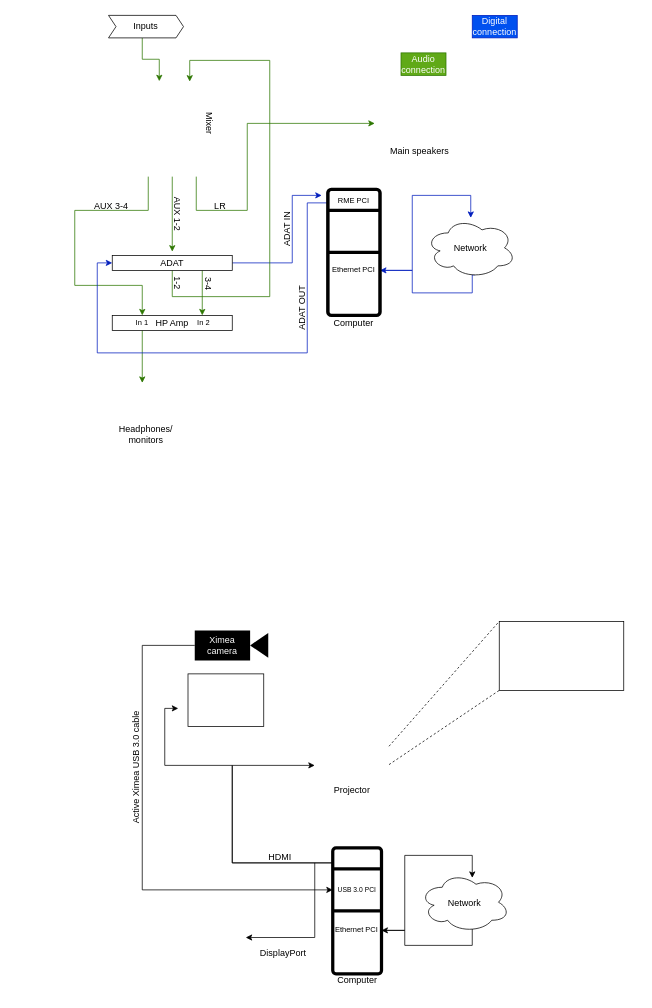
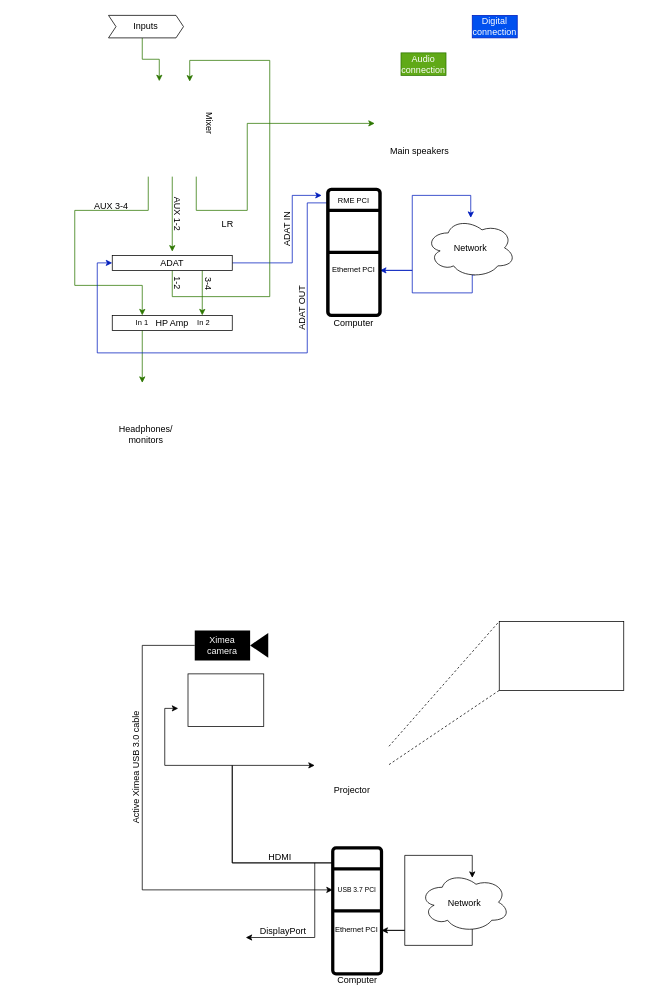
  <mxCell id="0" />
  <mxCell id="1" parent="0" />
  <mxCell id="2" value="" style="endArrow=none;dashed=1;html=1;rounded=0;fontColor=#000000;exitX=1;exitY=0.25;exitDx=0;exitDy=0;entryX=0;entryY=0;entryDx=0;entryDy=0;" edge="1" parent="1" source="40" target="53"><mxGeometry width="50" height="50" relative="1" as="geometry"><mxPoint x="499" y="975" as="sourcePoint" /><mxPoint x="569" y="870" as="targetPoint" /></mxGeometry></mxCell>
  <mxCell id="3" style="edgeStyle=orthogonalEdgeStyle;rounded=0;orthogonalLoop=1;jettySize=auto;html=1;exitX=0.25;exitY=1;exitDx=0;exitDy=0;entryX=0.25;entryY=0;entryDx=0;entryDy=0;fillColor=#60a917;strokeColor=#2D7600;" parent="1" source="62" target="11" edge="1"><mxGeometry relative="1" as="geometry"><Array as="points"><mxPoint x="197" y="280" /><mxPoint x="99" y="280" /><mxPoint x="99" y="380" /><mxPoint x="189" y="380" /></Array></mxGeometry></mxCell>
  <mxCell id="4" style="edgeStyle=orthogonalEdgeStyle;rounded=0;orthogonalLoop=1;jettySize=auto;html=1;exitX=0.5;exitY=1;exitDx=0;exitDy=0;entryX=0.5;entryY=0;entryDx=0;entryDy=0;fillColor=#60a917;strokeColor=#2D7600;" parent="1" source="62" target="14" edge="1"><mxGeometry relative="1" as="geometry" /></mxCell>
  <mxCell id="5" style="edgeStyle=orthogonalEdgeStyle;rounded=0;orthogonalLoop=1;jettySize=auto;html=1;fillColor=#60a917;strokeColor=#2D7600;exitX=0.75;exitY=1;exitDx=0;exitDy=0;" parent="1" source="62" target="26" edge="1"><mxGeometry relative="1" as="geometry"><Array as="points"><mxPoint x="261" y="280" /><mxPoint x="329" y="280" /><mxPoint x="329" y="164" /></Array></mxGeometry></mxCell>
  <mxCell id="6" style="edgeStyle=orthogonalEdgeStyle;rounded=0;orthogonalLoop=1;jettySize=auto;html=1;exitX=1;exitY=0.5;exitDx=0;exitDy=0;fillColor=#0050ef;strokeColor=#001DBC;" parent="1" source="9" target="74" edge="1"><mxGeometry relative="1" as="geometry"><Array as="points"><mxPoint x="389" y="350" /><mxPoint x="389" y="260" /></Array><mxPoint x="469" y="250" as="targetPoint" /></mxGeometry></mxCell>
  <mxCell id="7" style="edgeStyle=orthogonalEdgeStyle;rounded=0;orthogonalLoop=1;jettySize=auto;html=1;exitX=0.75;exitY=1;exitDx=0;exitDy=0;entryX=0.75;entryY=0;entryDx=0;entryDy=0;fillColor=#60a917;strokeColor=#2D7600;" parent="1" source="9" target="11" edge="1"><mxGeometry relative="1" as="geometry" /></mxCell>
  <mxCell id="8" style="edgeStyle=orthogonalEdgeStyle;rounded=0;orthogonalLoop=1;jettySize=auto;html=1;exitX=0.5;exitY=1;exitDx=0;exitDy=0;fillColor=#60a917;strokeColor=#2D7600;entryX=0.682;entryY=0.01;entryDx=0;entryDy=0;entryPerimeter=0;" parent="1" source="9" target="62" edge="1"><mxGeometry relative="1" as="geometry"><Array as="points"><mxPoint x="229" y="395" /><mxPoint x="359" y="395" /><mxPoint x="359" y="80" /><mxPoint x="252" y="80" /></Array><mxPoint x="229" y="80" as="targetPoint" /></mxGeometry></mxCell>
  <mxCell id="9" value="" style="rounded=0;whiteSpace=wrap;html=1;" parent="1" vertex="1"><mxGeometry x="149" y="340" width="160" height="20" as="geometry" /></mxCell>
  <mxCell id="10" style="edgeStyle=orthogonalEdgeStyle;rounded=0;orthogonalLoop=1;jettySize=auto;html=1;exitX=0.25;exitY=1;exitDx=0;exitDy=0;fillColor=#60a917;strokeColor=#2D7600;" parent="1" source="11" target="27" edge="1"><mxGeometry relative="1" as="geometry" /></mxCell>
  <mxCell id="11" value="" style="rounded=0;whiteSpace=wrap;html=1;" parent="1" vertex="1"><mxGeometry x="149" y="420" width="160" height="20" as="geometry" /></mxCell>
  <mxCell id="12" style="edgeStyle=orthogonalEdgeStyle;rounded=0;orthogonalLoop=1;jettySize=auto;html=1;entryX=0;entryY=0.5;entryDx=0;entryDy=0;fillColor=#0050ef;strokeColor=#001DBC;" parent="1" source="65" target="9" edge="1"><mxGeometry relative="1" as="geometry"><Array as="points"><mxPoint x="409" y="270" /><mxPoint x="409" y="470" /><mxPoint x="129" y="470" /><mxPoint x="129" y="350" /></Array><mxPoint x="459" y="430" as="sourcePoint" /></mxGeometry></mxCell>
  <mxCell id="13" style="edgeStyle=orthogonalEdgeStyle;rounded=0;orthogonalLoop=1;jettySize=auto;html=1;fontColor=#000000;fillColor=#0050ef;strokeColor=#001DBC;" edge="1" parent="1" target="67"><mxGeometry relative="1" as="geometry"><mxPoint x="509" y="360" as="sourcePoint" /><Array as="points"><mxPoint x="549" y="360" /><mxPoint x="549" y="260" /><mxPoint x="627" y="260" /></Array></mxGeometry></mxCell>
  <mxCell id="14" value="ADAT" style="text;html=1;strokeColor=none;fillColor=none;align=center;verticalAlign=middle;whiteSpace=wrap;rounded=0;" parent="1" vertex="1"><mxGeometry x="199" y="335" width="60" height="30" as="geometry" /></mxCell>
  <mxCell id="15" value="HP Amp" style="text;html=1;strokeColor=none;fillColor=none;align=center;verticalAlign=middle;whiteSpace=wrap;rounded=0;" parent="1" vertex="1"><mxGeometry x="199" y="415" width="60" height="30" as="geometry" /></mxCell>
  <mxCell id="16" value="Mixer" style="text;html=1;strokeColor=none;fillColor=none;align=center;verticalAlign=middle;whiteSpace=wrap;rounded=0;rotation=90;" parent="1" vertex="1"><mxGeometry x="248" y="149" width="60" height="30" as="geometry" /></mxCell>
  <mxCell id="17" style="edgeStyle=orthogonalEdgeStyle;rounded=0;orthogonalLoop=1;jettySize=auto;html=1;exitX=0.55;exitY=0.95;exitDx=0;exitDy=0;fontColor=#000000;fillColor=#0050ef;strokeColor=#001DBC;exitPerimeter=0;" edge="1" parent="1" source="67" target="65"><mxGeometry relative="1" as="geometry"><mxPoint x="509" y="380" as="targetPoint" /><Array as="points"><mxPoint x="629" y="366" /><mxPoint x="629" y="390" /><mxPoint x="549" y="390" /><mxPoint x="549" y="360" /></Array></mxGeometry></mxCell>
  <mxCell id="18" value="AUX 3-4" style="text;html=1;strokeColor=none;fillColor=none;align=center;verticalAlign=middle;whiteSpace=wrap;rounded=0;" parent="1" vertex="1"><mxGeometry x="118" y="259" width="60" height="30" as="geometry" /></mxCell>
  <mxCell id="19" value="AUX 1-2" style="text;html=1;strokeColor=none;fillColor=none;align=center;verticalAlign=middle;whiteSpace=wrap;rounded=0;rotation=90;" parent="1" vertex="1"><mxGeometry x="206" y="270" width="60" height="30" as="geometry" /></mxCell>
  <mxCell id="20" value="3-4" style="text;html=1;strokeColor=none;fillColor=none;align=center;verticalAlign=middle;whiteSpace=wrap;rounded=0;rotation=90;" parent="1" vertex="1"><mxGeometry x="259.5" y="362.5" width="35" height="30" as="geometry" /></mxCell>
  <mxCell id="21" value="1-2" style="text;html=1;strokeColor=none;fillColor=none;align=center;verticalAlign=middle;whiteSpace=wrap;rounded=0;rotation=90;" parent="1" vertex="1"><mxGeometry x="221" y="362" width="30" height="30" as="geometry" /></mxCell>
  <mxCell id="22" value="ADAT OUT" style="text;html=1;strokeColor=none;fillColor=none;align=center;verticalAlign=middle;whiteSpace=wrap;rounded=0;rotation=270;" parent="1" vertex="1"><mxGeometry x="332" y="395" width="140" height="30" as="geometry" /></mxCell>
  <mxCell id="23" value="ADAT IN" style="text;html=1;strokeColor=none;fillColor=none;align=center;verticalAlign=middle;whiteSpace=wrap;rounded=0;rotation=270;" parent="1" vertex="1"><mxGeometry x="342.75" y="290" width="80" height="30" as="geometry" /></mxCell>
  <mxCell id="24" value="Headphones/&lt;br&gt;monitors" style="text;html=1;strokeColor=none;fillColor=none;align=center;verticalAlign=middle;whiteSpace=wrap;rounded=0;" parent="1" vertex="1"><mxGeometry x="169" y="564" width="50" height="30" as="geometry" /></mxCell>
  <mxCell id="25" value="Main speakers" style="text;html=1;strokeColor=none;fillColor=none;align=center;verticalAlign=middle;whiteSpace=wrap;rounded=0;" parent="1" vertex="1"><mxGeometry x="514" y="186" width="90" height="30" as="geometry" /></mxCell>
  <mxCell id="26" value="" style="shape=image;html=1;verticalAlign=top;verticalLabelPosition=bottom;labelBackgroundColor=#ffffff;imageAspect=0;aspect=fixed;image=https://cdn0.iconfinder.com/data/icons/heroicons-ui/24/icon-speaker-128.png" parent="1" vertex="1"><mxGeometry x="499" y="130" width="68" height="68" as="geometry" /></mxCell>
  <mxCell id="27" value="" style="shape=image;html=1;verticalAlign=top;verticalLabelPosition=bottom;labelBackgroundColor=#ffffff;imageAspect=0;aspect=fixed;image=https://cdn0.iconfinder.com/data/icons/gcons-2/28/headphones3-128.png" parent="1" vertex="1"><mxGeometry x="159" y="510" width="60" height="60" as="geometry" /></mxCell>
- <mxCell id="28" value="LR" style="text;html=1;strokeColor=none;fillColor=none;align=center;verticalAlign=middle;whiteSpace=wrap;rounded=0;" parent="1" vertex="1"><mxGeometry x="278" y="259" width="30" height="30" as="geometry" /></mxCell>
+ <mxCell id="28" value="LR" style="text;html=1;strokeColor=none;fillColor=none;align=center;verticalAlign=middle;whiteSpace=wrap;rounded=0;" parent="1" vertex="1"><mxGeometry x="288" y="284" width="30" height="30" as="geometry" /></mxCell>
  <mxCell id="29" value="" style="shape=image;html=1;verticalAlign=top;verticalLabelPosition=bottom;labelBackgroundColor=#ffffff;imageAspect=0;aspect=fixed;image=https://cdn0.iconfinder.com/data/icons/heroicons-ui/24/icon-speaker-128.png" parent="1" vertex="1"><mxGeometry x="549" y="130" width="68" height="68" as="geometry" /></mxCell>
  <mxCell id="30" style="edgeStyle=orthogonalEdgeStyle;rounded=0;orthogonalLoop=1;jettySize=auto;html=1;exitX=0;exitY=0;exitDx=45;exitDy=30;exitPerimeter=0;entryX=0.365;entryY=0.006;entryDx=0;entryDy=0;fillColor=#60a917;strokeColor=#2D7600;entryPerimeter=0;" parent="1" source="31" target="62" edge="1"><mxGeometry relative="1" as="geometry" /></mxCell>
  <mxCell id="31" value="" style="html=1;shadow=0;dashed=0;align=center;verticalAlign=middle;shape=mxgraph.arrows2.arrow;dy=0;dx=10;notch=10;" parent="1" vertex="1"><mxGeometry x="144" y="20" width="100" height="30" as="geometry" /></mxCell>
  <mxCell id="32" value="Inputs" style="text;html=1;strokeColor=none;fillColor=none;align=center;verticalAlign=middle;whiteSpace=wrap;rounded=0;" parent="1" vertex="1"><mxGeometry x="164" y="20" width="60" height="30" as="geometry" /></mxCell>
  <mxCell id="33" style="edgeStyle=orthogonalEdgeStyle;rounded=0;orthogonalLoop=1;jettySize=auto;html=1;entryX=1;entryY=0.5;entryDx=0;entryDy=0;fontColor=#FFFFFF;" edge="1" parent="1" target="41"><mxGeometry relative="1" as="geometry"><mxPoint x="419" y="1150" as="sourcePoint" /><Array as="points"><mxPoint x="419" y="1250" /><mxPoint x="327" y="1250" /></Array></mxGeometry></mxCell>
  <mxCell id="34" style="edgeStyle=orthogonalEdgeStyle;rounded=0;orthogonalLoop=1;jettySize=auto;html=1;exitX=0.5;exitY=0;exitDx=0;exitDy=0;entryX=0;entryY=0.5;entryDx=0;entryDy=0;fontColor=#000000;exitPerimeter=0;" edge="1" parent="1" source="63" target="39"><mxGeometry relative="1" as="geometry"><Array as="points"><mxPoint x="462" y="1150" /><mxPoint x="309" y="1150" /><mxPoint x="309" y="1020" /><mxPoint x="219" y="1020" /><mxPoint x="219" y="944" /></Array></mxGeometry></mxCell>
  <mxCell id="35" style="edgeStyle=orthogonalEdgeStyle;rounded=0;orthogonalLoop=1;jettySize=auto;html=1;fontColor=#000000;" edge="1" parent="1" source="63"><mxGeometry relative="1" as="geometry"><mxPoint x="419" y="1020" as="targetPoint" /><Array as="points"><mxPoint x="309" y="1150" /><mxPoint x="309" y="1020" /></Array></mxGeometry></mxCell>
  <mxCell id="36" style="edgeStyle=orthogonalEdgeStyle;rounded=0;orthogonalLoop=1;jettySize=auto;html=1;fontColor=#000000;" edge="1" parent="1" source="63"><mxGeometry relative="1" as="geometry"><mxPoint x="629" y="1170" as="targetPoint" /><Array as="points"><mxPoint x="539" y="1240" /><mxPoint x="539" y="1140" /><mxPoint x="629" y="1140" /></Array></mxGeometry></mxCell>
  <mxCell id="37" style="edgeStyle=orthogonalEdgeStyle;rounded=0;orthogonalLoop=1;jettySize=auto;html=1;fontColor=#000000;" edge="1" parent="1" target="63"><mxGeometry relative="1" as="geometry"><mxPoint x="629" y="1230" as="sourcePoint" /><mxPoint x="499" y="1310" as="targetPoint" /><Array as="points"><mxPoint x="629" y="1260" /><mxPoint x="539" y="1260" /><mxPoint x="539" y="1240" /></Array></mxGeometry></mxCell>
  <mxCell id="38" value="" style="shape=image;html=1;verticalAlign=top;verticalLabelPosition=bottom;labelBackgroundColor=#ffffff;imageAspect=0;aspect=fixed;image=https://cdn4.iconfinder.com/data/icons/essential-app-1/16/presentation-screen-keynote-powerpoint-128.png" vertex="1" parent="1"><mxGeometry x="649" y="800" width="198" height="198" as="geometry" /></mxCell>
  <mxCell id="39" value="" style="shape=image;html=1;verticalAlign=top;verticalLabelPosition=bottom;labelBackgroundColor=#ffffff;imageAspect=0;aspect=fixed;image=https://cdn4.iconfinder.com/data/icons/internet-networking-and-communication-glyph-24/24/Display_screen_lcd_led_monitor_tv-128.png" vertex="1" parent="1"><mxGeometry x="237" y="880" width="128" height="128" as="geometry" /></mxCell>
  <mxCell id="40" value="" style="shape=image;html=1;verticalAlign=top;verticalLabelPosition=bottom;labelBackgroundColor=#ffffff;imageAspect=0;aspect=fixed;image=https://cdn1.iconfinder.com/data/icons/electronics-glyph-24/24/projector_ceremonial_movie_projector_multimedia_video_projector-128.png" vertex="1" parent="1"><mxGeometry x="420" y="970" width="98" height="98" as="geometry" /></mxCell>
  <mxCell id="41" value="" style="shape=image;html=1;verticalAlign=top;verticalLabelPosition=bottom;labelBackgroundColor=#ffffff;imageAspect=0;aspect=fixed;image=https://cdn4.iconfinder.com/data/icons/internet-networking-and-communication-glyph-24/24/Display_screen_lcd_led_monitor_tv-128.png" vertex="1" parent="1"><mxGeometry x="199" y="1185.5" width="128" height="128" as="geometry" /></mxCell>
  <mxCell id="42" style="edgeStyle=orthogonalEdgeStyle;rounded=0;orthogonalLoop=1;jettySize=auto;html=1;exitX=0;exitY=0.5;exitDx=0;exitDy=0;exitPerimeter=0;fontColor=#000000;" edge="1" parent="1" source="43" target="63"><mxGeometry relative="1" as="geometry"><Array as="points"><mxPoint x="189" y="860" /><mxPoint x="189" y="1186" /></Array></mxGeometry></mxCell>
  <mxCell id="43" value="" style="shape=mxgraph.signs.tech.video_camera;html=1;pointerEvents=1;fillColor=#000000;strokeColor=none;verticalLabelPosition=bottom;verticalAlign=top;align=center;" vertex="1" parent="1"><mxGeometry x="259" y="840" width="98" height="40" as="geometry" /></mxCell>
  <mxCell id="44" value="Computer monitor" style="text;html=1;strokeColor=none;fillColor=none;align=center;verticalAlign=middle;whiteSpace=wrap;rounded=0;fontColor=#FFFFFF;" vertex="1" parent="1"><mxGeometry x="263" y="1215.5" width="60" height="30" as="geometry" /></mxCell>
  <mxCell id="45" value="Performer canvas" style="text;html=1;strokeColor=none;fillColor=none;align=center;verticalAlign=middle;whiteSpace=wrap;rounded=0;fontColor=#FFFFFF;" vertex="1" parent="1"><mxGeometry x="718" y="860" width="60" height="30" as="geometry" /></mxCell>
  <mxCell id="46" value="Ximea camera" style="text;html=1;strokeColor=none;fillColor=none;align=center;verticalAlign=middle;whiteSpace=wrap;rounded=0;fontColor=#FFFFFF;" vertex="1" parent="1"><mxGeometry x="266" y="845" width="60" height="30" as="geometry" /></mxCell>
- <mxCell id="47" value="DisplayPort" style="text;html=1;strokeColor=none;fillColor=none;align=center;verticalAlign=middle;whiteSpace=wrap;rounded=0;fontColor=#000000;" vertex="1" parent="1"><mxGeometry x="346.5" y="1255.5" width="60" height="30" as="geometry" /></mxCell>
+ <mxCell id="47" value="DisplayPort" style="text;html=1;strokeColor=none;fillColor=none;align=center;verticalAlign=middle;whiteSpace=wrap;rounded=0;fontColor=#000000;" vertex="1" parent="1"><mxGeometry x="346.5" y="1225.5" width="60" height="30" as="geometry" /></mxCell>
  <mxCell id="48" value="HDMI" style="text;html=1;strokeColor=none;fillColor=none;align=center;verticalAlign=middle;whiteSpace=wrap;rounded=0;fontColor=#000000;" vertex="1" parent="1"><mxGeometry x="342.75" y="1128" width="60" height="30" as="geometry" /></mxCell>
  <mxCell id="49" value="Active Ximea USB 3.0 cable" style="text;html=1;strokeColor=none;fillColor=none;align=center;verticalAlign=middle;whiteSpace=wrap;rounded=0;fontColor=#000000;rotation=270;" vertex="1" parent="1"><mxGeometry x="20.25" y="1007.75" width="322.5" height="30" as="geometry" /></mxCell>
  <mxCell id="50" value="Projector" style="text;html=1;strokeColor=none;fillColor=none;align=center;verticalAlign=middle;whiteSpace=wrap;rounded=0;fontColor=#000000;" vertex="1" parent="1"><mxGeometry x="439" y="1038" width="60" height="30" as="geometry" /></mxCell>
  <mxCell id="51" value="" style="shape=image;html=1;verticalAlign=top;verticalLabelPosition=bottom;labelBackgroundColor=#ffffff;imageAspect=0;aspect=fixed;image=https://cdn1.iconfinder.com/data/icons/piano-and-keyboard-set/96/piano_and_friend-20-128.png;fontColor=#000000;" vertex="1" parent="1"><mxGeometry x="389" y="867" width="98" height="98" as="geometry" /></mxCell>
  <mxCell id="52" value="" style="shape=image;html=1;verticalAlign=top;verticalLabelPosition=bottom;labelBackgroundColor=#ffffff;imageAspect=0;aspect=fixed;image=https://cdn2.iconfinder.com/data/icons/analytic-investment-and-balanced-scorecard/512/408_drum_drums_instrument_kit_musical_sound_design_producstion-128.png;fontColor=#000000;" vertex="1" parent="1"><mxGeometry x="463" y="808" width="136" height="136" as="geometry" /></mxCell>
  <mxCell id="53" value="" style="rounded=0;whiteSpace=wrap;html=1;fontColor=#000000;" vertex="1" parent="1"><mxGeometry x="665" y="828" width="166" height="92" as="geometry" /></mxCell>
  <mxCell id="54" value="" style="shape=image;html=1;verticalAlign=top;verticalLabelPosition=bottom;labelBackgroundColor=#ffffff;imageAspect=0;aspect=fixed;image=https://cdn1.iconfinder.com/data/icons/brazil-outline-1/64/24.Brazil_carnival_guitar_music_-128.png;fontColor=#000000;" vertex="1" parent="1"><mxGeometry x="679" y="853.5" width="53" height="53" as="geometry" /></mxCell>
  <mxCell id="55" value="" style="shape=image;html=1;verticalAlign=top;verticalLabelPosition=bottom;labelBackgroundColor=#ffffff;imageAspect=0;aspect=fixed;image=https://cdn1.iconfinder.com/data/icons/piano-and-keyboard-set/96/piano_and_friend-11-128.png;fontColor=#000000;" vertex="1" parent="1"><mxGeometry x="728" y="830" width="100" height="100" as="geometry" /></mxCell>
  <mxCell id="56" value="" style="endArrow=none;dashed=1;html=1;rounded=0;fontColor=#000000;exitX=1;exitY=0.5;exitDx=0;exitDy=0;entryX=0;entryY=1;entryDx=0;entryDy=0;" edge="1" parent="1" source="40" target="53"><mxGeometry width="50" height="50" relative="1" as="geometry"><mxPoint x="559" y="1120" as="sourcePoint" /><mxPoint x="609" y="1070" as="targetPoint" /></mxGeometry></mxCell>
  <mxCell id="57" value="" style="rounded=0;whiteSpace=wrap;html=1;fontColor=#000000;" vertex="1" parent="1"><mxGeometry x="250" y="898" width="101" height="70" as="geometry" /></mxCell>
  <mxCell id="58" value="" style="shape=image;html=1;verticalAlign=top;verticalLabelPosition=bottom;labelBackgroundColor=#ffffff;imageAspect=0;aspect=fixed;image=https://cdn1.iconfinder.com/data/icons/brazil-outline-1/64/24.Brazil_carnival_guitar_music_-128.png;fontColor=#000000;" vertex="1" parent="1"><mxGeometry x="259" y="917.25" width="31.5" height="31.5" as="geometry" /></mxCell>
  <mxCell id="59" value="" style="shape=image;html=1;verticalAlign=top;verticalLabelPosition=bottom;labelBackgroundColor=#ffffff;imageAspect=0;aspect=fixed;image=https://cdn1.iconfinder.com/data/icons/piano-and-keyboard-set/96/piano_and_friend-11-128.png;fontColor=#000000;" vertex="1" parent="1"><mxGeometry x="290.5" y="905" width="56" height="56" as="geometry" /></mxCell>
  <mxCell id="60" value="Digital connection" style="text;html=1;strokeColor=#001DBC;fillColor=#0050ef;align=center;verticalAlign=middle;whiteSpace=wrap;rounded=0;fontColor=#ffffff;" vertex="1" parent="1"><mxGeometry x="629" y="20" width="60" height="30" as="geometry" /></mxCell>
  <mxCell id="61" value="Audio connection" style="text;html=1;strokeColor=#2D7600;fillColor=#60a917;align=center;verticalAlign=middle;whiteSpace=wrap;rounded=0;fontColor=#ffffff;" vertex="1" parent="1"><mxGeometry x="534" y="70" width="60" height="30" as="geometry" /></mxCell>
  <mxCell id="62" value="" style="shape=image;html=1;verticalAlign=top;verticalLabelPosition=bottom;labelBackgroundColor=#ffffff;imageAspect=0;aspect=fixed;image=https://cdn2.iconfinder.com/data/icons/analytic-investment-and-balanced-scorecard/512/413_Audio_control_mix_mixer_studio_sound_design_producstion-128.png;fontColor=#000000;" vertex="1" parent="1"><mxGeometry x="165" y="107" width="128" height="128" as="geometry" /></mxCell>
  <mxCell id="63" value="" style="fontColor=#0066CC;verticalAlign=top;verticalLabelPosition=bottom;labelPosition=center;align=center;html=1;outlineConnect=0;fillColor=#FFFFFF;strokeColor=#000000;gradientColor=none;gradientDirection=north;strokeWidth=2;shape=mxgraph.networks.desktop_pc;" vertex="1" parent="1"><mxGeometry x="443" y="1130" width="65" height="168" as="geometry" /></mxCell>
  <mxCell id="64" value="Computer" style="text;html=1;strokeColor=none;fillColor=none;align=center;verticalAlign=middle;whiteSpace=wrap;rounded=0;" vertex="1" parent="1"><mxGeometry x="446" y="1292" width="60" height="30" as="geometry" /></mxCell>
  <mxCell id="65" value="" style="fontColor=#0066CC;verticalAlign=top;verticalLabelPosition=bottom;labelPosition=center;align=center;html=1;outlineConnect=0;fillColor=#FFFFFF;strokeColor=#000000;gradientColor=none;gradientDirection=north;strokeWidth=2;shape=mxgraph.networks.desktop_pc;" vertex="1" parent="1"><mxGeometry x="436.5" y="252" width="69.5" height="168" as="geometry" /></mxCell>
  <mxCell id="66" value="Computer" style="text;html=1;strokeColor=none;fillColor=none;align=center;verticalAlign=middle;whiteSpace=wrap;rounded=0;" parent="1" vertex="1"><mxGeometry x="441.25" y="415" width="60" height="30" as="geometry" /></mxCell>
  <mxCell id="67" value="" style="ellipse;shape=cloud;whiteSpace=wrap;html=1;fontColor=#000000;strokeColor=#000000;fillColor=#FFFFFF;" vertex="1" parent="1"><mxGeometry x="567" y="290" width="120" height="80" as="geometry" /></mxCell>
  <mxCell id="68" value="Network" style="text;html=1;strokeColor=none;fillColor=none;align=center;verticalAlign=middle;whiteSpace=wrap;rounded=0;" parent="1" vertex="1"><mxGeometry x="597" y="316" width="60" height="30" as="geometry" /></mxCell>
  <mxCell id="69" value="" style="ellipse;shape=cloud;whiteSpace=wrap;html=1;fontColor=#000000;strokeColor=#000000;fillColor=#FFFFFF;" vertex="1" parent="1"><mxGeometry x="559" y="1162.5" width="120" height="80" as="geometry" /></mxCell>
  <mxCell id="70" value="Network" style="text;html=1;strokeColor=none;fillColor=none;align=center;verticalAlign=middle;whiteSpace=wrap;rounded=0;" vertex="1" parent="1"><mxGeometry x="589" y="1188.5" width="60" height="30" as="geometry" /></mxCell>
- <mxCell id="71" value="USB 3.0 PCI" style="text;html=1;strokeColor=none;fillColor=none;align=center;verticalAlign=middle;whiteSpace=wrap;rounded=0;fontColor=#000000;fontSize=9;" vertex="1" parent="1"><mxGeometry x="428" y="1170.5" width="95" height="30" as="geometry" /></mxCell>
+ <mxCell id="71" value="USB 3.7 PCI" style="text;html=1;strokeColor=none;fillColor=none;align=center;verticalAlign=middle;whiteSpace=wrap;rounded=0;fontColor=#000000;fontSize=9;" vertex="1" parent="1"><mxGeometry x="428" y="1170.5" width="95" height="30" as="geometry" /></mxCell>
  <mxCell id="72" value="Ethernet PCI" style="text;html=1;strokeColor=none;fillColor=none;align=center;verticalAlign=middle;whiteSpace=wrap;rounded=0;fontColor=#000000;fontSize=10;" vertex="1" parent="1"><mxGeometry x="431.5" y="1224" width="86" height="30" as="geometry" /></mxCell>
  <mxCell id="73" value="Ethernet PCI" style="text;html=1;strokeColor=none;fillColor=none;align=center;verticalAlign=middle;whiteSpace=wrap;rounded=0;fontColor=#000000;fontSize=10;" vertex="1" parent="1"><mxGeometry x="428.25" y="344" width="86" height="30" as="geometry" /></mxCell>
  <mxCell id="74" value="RME PCI" style="text;html=1;strokeColor=none;fillColor=none;align=center;verticalAlign=middle;whiteSpace=wrap;rounded=0;fontColor=#000000;fontSize=10;" vertex="1" parent="1"><mxGeometry x="428.25" y="252" width="86" height="30" as="geometry" /></mxCell>
  <mxCell id="75" value="In 1" style="text;html=1;strokeColor=none;fillColor=none;align=center;verticalAlign=middle;whiteSpace=wrap;rounded=0;fontSize=10;" vertex="1" parent="1"><mxGeometry x="159" y="414" width="60" height="30" as="geometry" /></mxCell>
  <mxCell id="76" value="In 2" style="text;html=1;strokeColor=none;fillColor=none;align=center;verticalAlign=middle;whiteSpace=wrap;rounded=0;fontSize=10;" vertex="1" parent="1"><mxGeometry x="241" y="414" width="60" height="30" as="geometry" /></mxCell>
